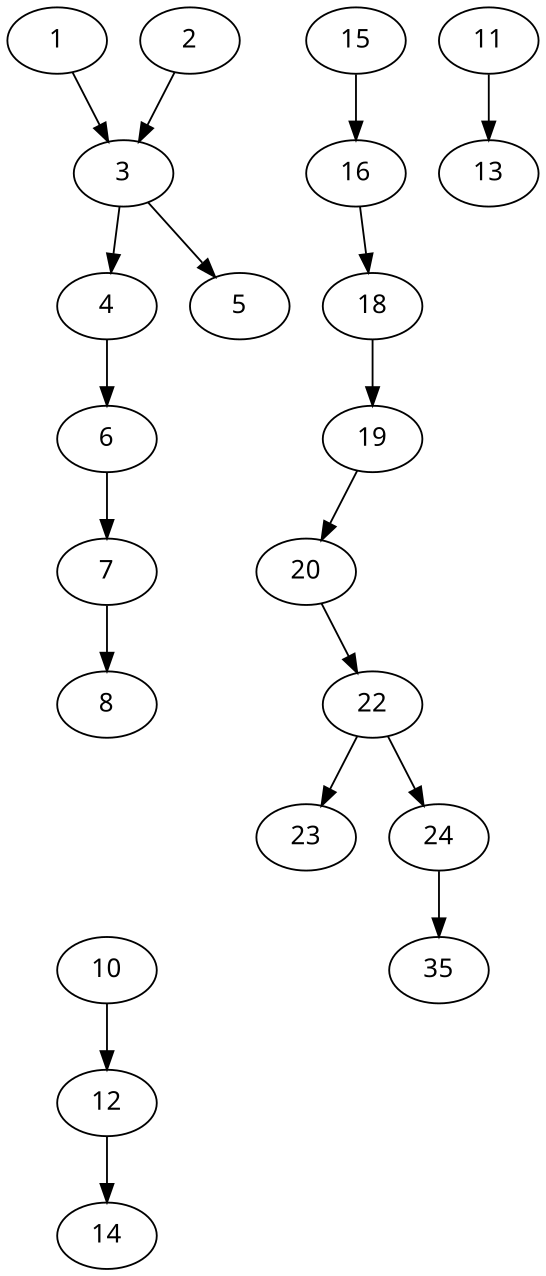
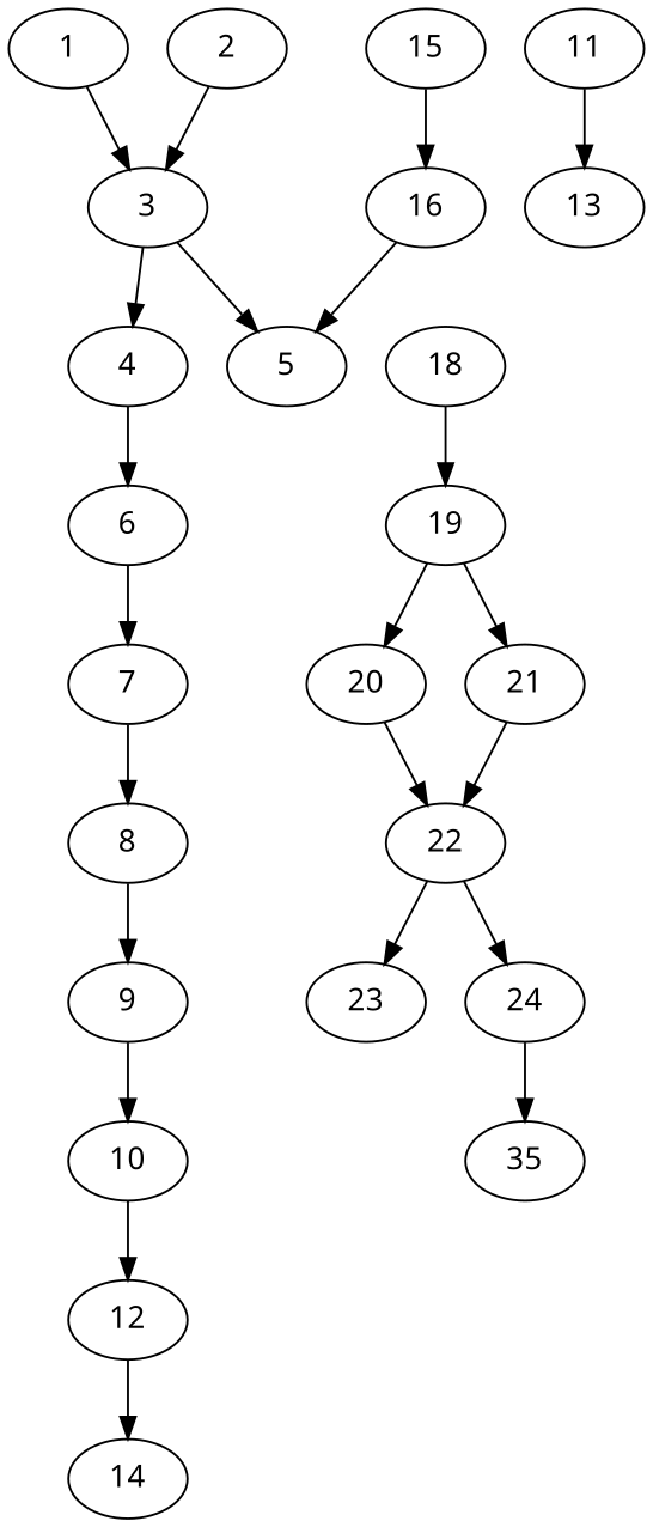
  digraph {
    fontname="Noto Sans"
    node [alpha=0.19 fontname="Noto Sans"]
    edge [fontname="Noto Sans"]
    1 [alpha=0.12 expect_size=24232960]
    3 [expect_size=26513408]
    4 [alpha=0.15 expect_size=45343744]
    5 [alpha=0.04 expect_size=43267072]
    6 [alpha=0.06 expect_size=25345024]
    2 [alpha=0.12 expect_size=35267584]
    7 [alpha=0.08 expect_size=35111936]
    8 [alpha=0.13 expect_size=15243264]
+   9 [alpha=0.02 expect_size=29407232]
    10 [alpha=0.14 expect_size=17126400]
    12 [alpha=0.10 expect_size=20833280]
    11 [alpha=0.15 expect_size=40553472]
    13 [alpha=0.04 expect_size=49037312]
    14 [expect_size=45941760]
    15 [alpha=0.12 expect_size=33511424]
    16 [alpha=0.09 expect_size=42308608]
    18 [alpha=0.12 expect_size=28234752]
    19 [alpha=0.10 expect_size=12116992]
    20 [alpha=0.11 expect_size=16553984]
+   21 [expect_size=49125376]
    22 [expect_size=36512768]
    23 [alpha=0.09 expect_size=13015040]
    24 [alpha=0.16 expect_size=23231488]
    n24 [expect_size=21476352 label=35]
    1 -> 3
    3 -> 4
    3 -> 5
    4 -> 6
    6 -> 7
    2 -> 3
    7 -> 8
+   8 -> 9
+   9 -> 10
    10 -> 12
    12 -> 14
    11 -> 13
    15 -> 16
-   16 -> 18
+   16 -> 5
    18 -> 19
    19 -> 20
+   19 -> 21
    20 -> 22
+   21 -> 22
    22 -> 23
    22 -> 24
    24 -> n24
  }
